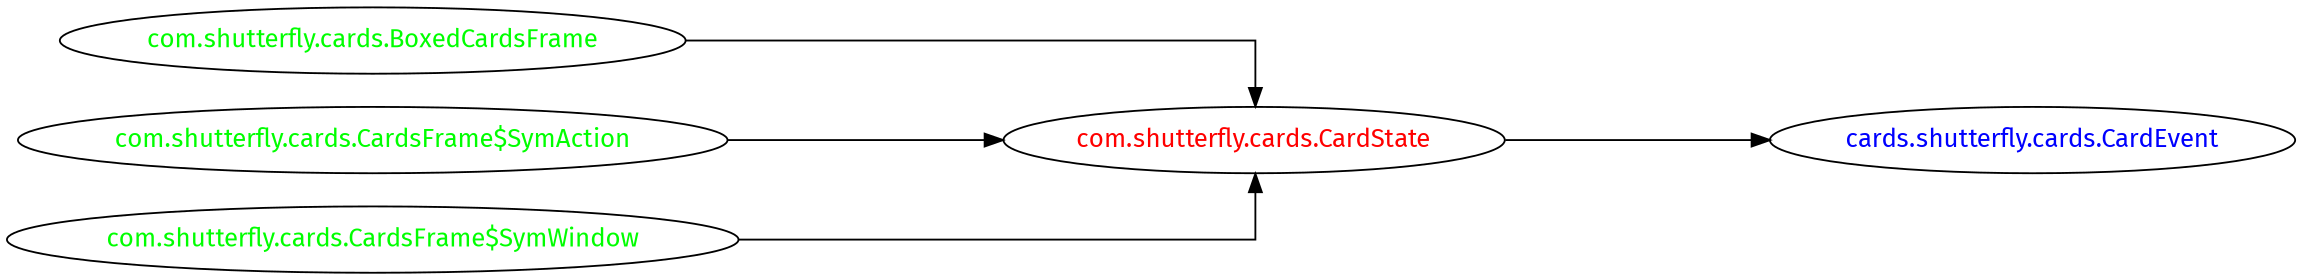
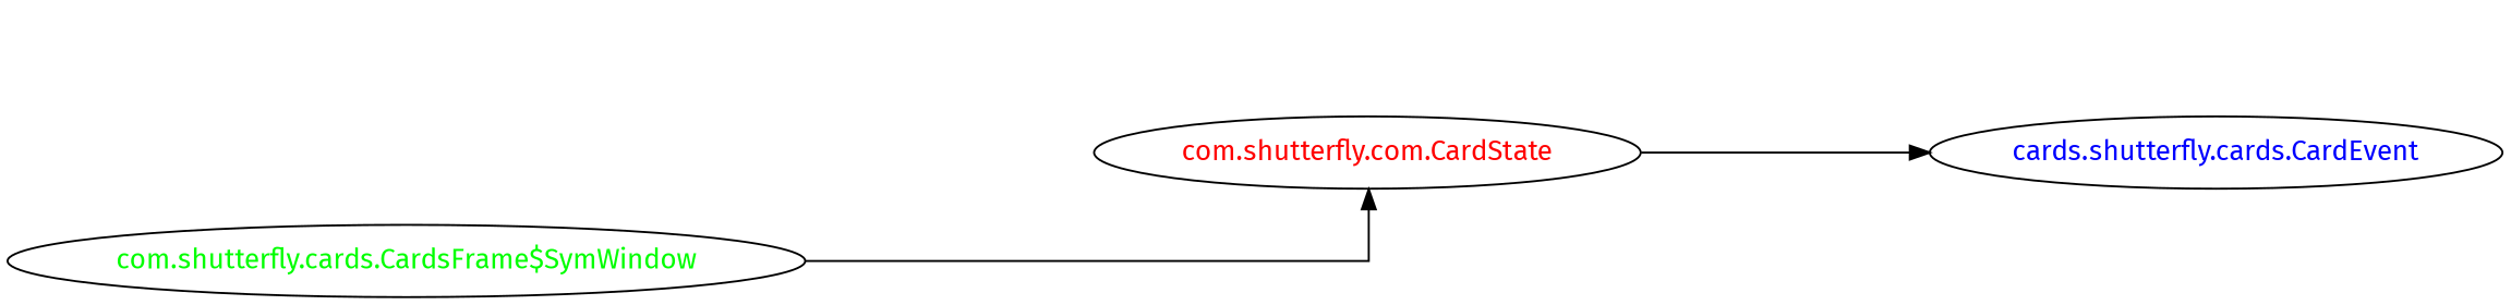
  digraph {
    concentrate=true
    fontname="Fira Sans"
    rankdir=LR
    ranksep=2.0
    splines=ortho
    node [fontcolor=green fontname="Fira Sans"]
    edge [fontname="Fira Sans"]
-   "com.shutterfly.cards.CardState" [fontcolor=red]
+   "com.shutterfly.cards.CardState" [fontcolor=red label="com.shutterfly.com.CardState"]
    n2 [fontcolor=blue label="cards.shutterfly.cards.CardEvent"]
-   "com.shutterfly.cards.BoxedCardsFrame"
-   "com.shutterfly.cards.CardsFrame$SymAction"
    "com.shutterfly.cards.CardsFrame$SymWindow"
    "com.shutterfly.cards.CardState" -> n2
-   "com.shutterfly.cards.BoxedCardsFrame" -> "com.shutterfly.cards.CardState"
-   "com.shutterfly.cards.CardsFrame$SymAction" -> "com.shutterfly.cards.CardState"
    "com.shutterfly.cards.CardsFrame$SymWindow" -> "com.shutterfly.cards.CardState"
  }
